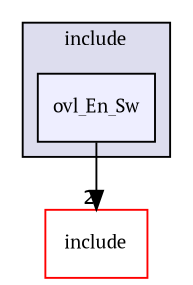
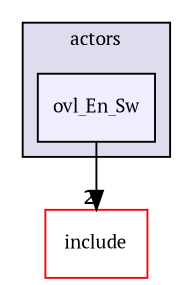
  digraph {
    compound=true
    fontname="PT Serif"
    node [fontname="PT Serif" fontsize=10 shape=box style=filled]
    n1 [fillcolor="#eeeeff" label=ovl_En_Sw pencolor=black]
    n2 [color=red fillcolor=white label=include]
    subgraph cluster_1 {
      bgcolor="#ddddee"
      fontsize=10
-     label=include
+     label=actors
      pencolor=black
      n1
    }
    n1 -> n2 [headlabel=2 labeldistance=1.5 labelfontname=Helvetica labelfontsize=10 fontname="PT Serif"]
  }
